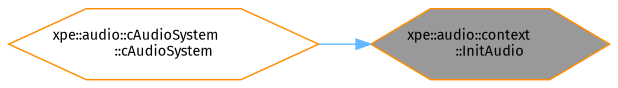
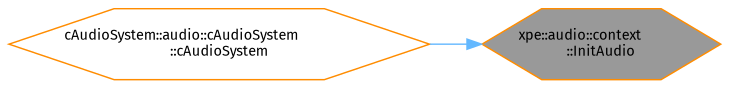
  digraph {
    rankdir=RL
    fontname="Fira Sans"
    node [color=darkorange fontname="Fira Sans" fontsize=10 shape=hexagon style=filled]
    n1 [fillcolor=grey60 fontcolor=black height=0.2 label="xpe::audio::context\l::InitAudio" width=0.4]
-   n2 [fillcolor=white height=0.2 label="xpe::audio::cAudioSystem\l::cAudioSystem" width=0.4]
+   n2 [fillcolor=white height=0.2 label="cAudioSystem::audio::cAudioSystem\l::cAudioSystem" width=0.4]
    n1 -> n2 [color=steelblue1 dir=back fontname="Fira Sans" fontsize=10 labelfontname=Helvetica labelfontsize=10 style=solid]
  }
